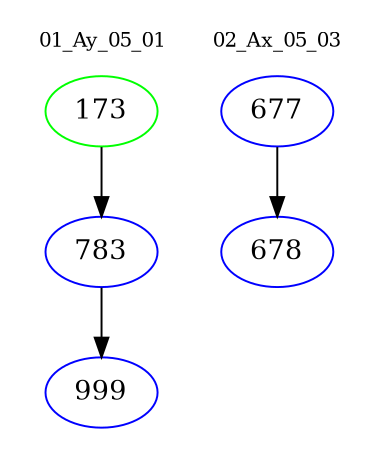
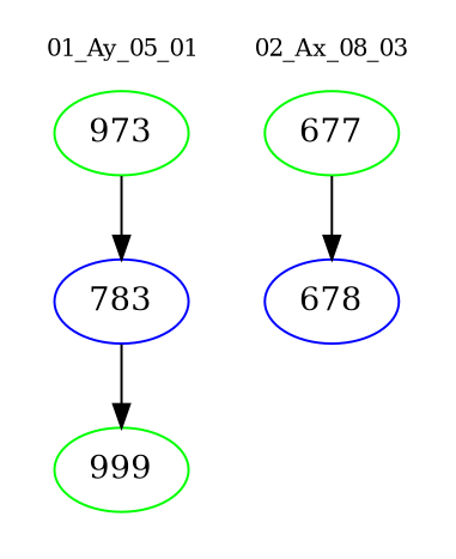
  digraph {
    node [color=blue]
    edge [color=black]
-   n1 [color=green label=173]
+   n1 [color=green label=973]
    n2 [label=783]
-   n3 [label=999]
-   n4 [label=677]
+   n3 [color=green label=999]
+   n4 [color=green label=677]
    n5 [label=678]
    subgraph cluster_1 {
      color=white
      fontsize=10
      label="01_Ay_05_01"
      n1
      n2
      n3
    }
    subgraph cluster_2 {
      color=white
      fontsize=10
-     label="02_Ax_05_03"
+     label="02_Ax_08_03"
      n4
      n5
    }
    n1 -> n2
    n2 -> n3
    n4 -> n5
  }
